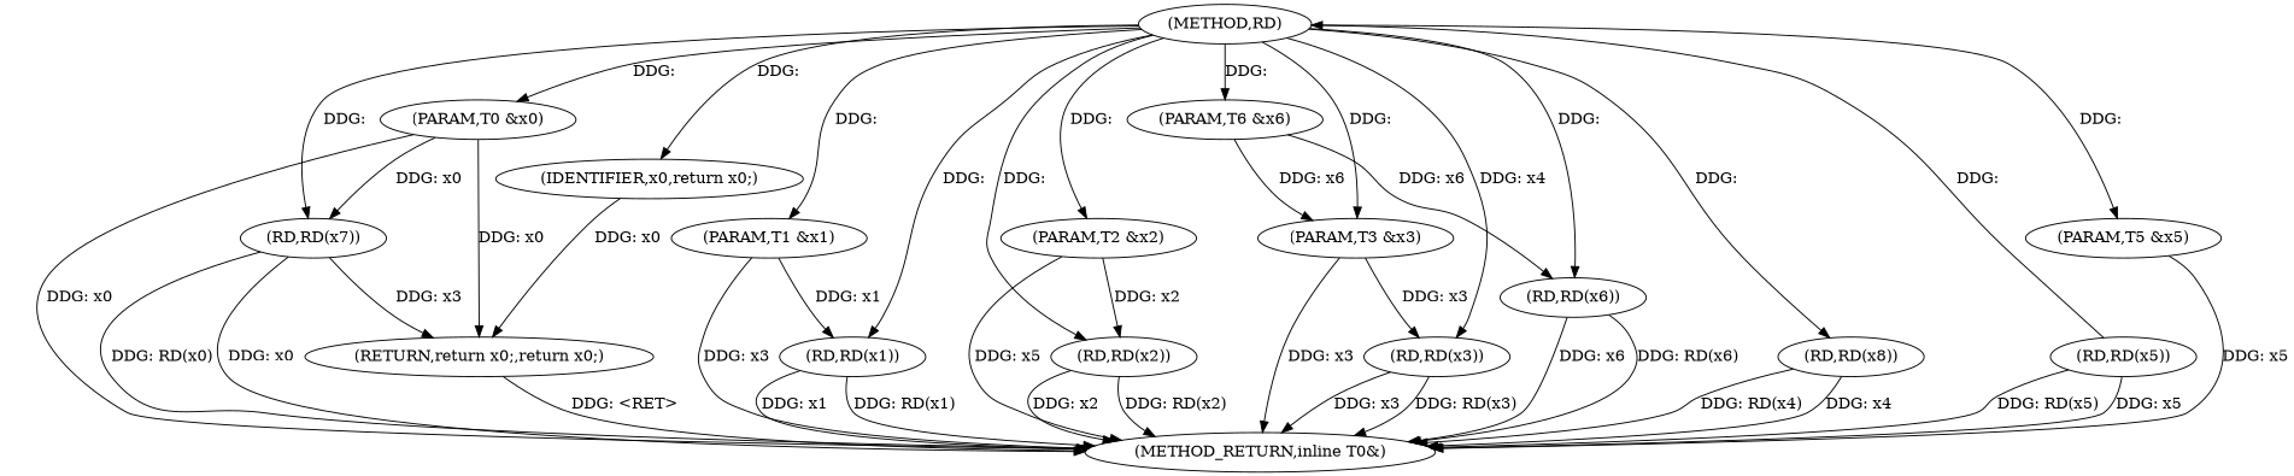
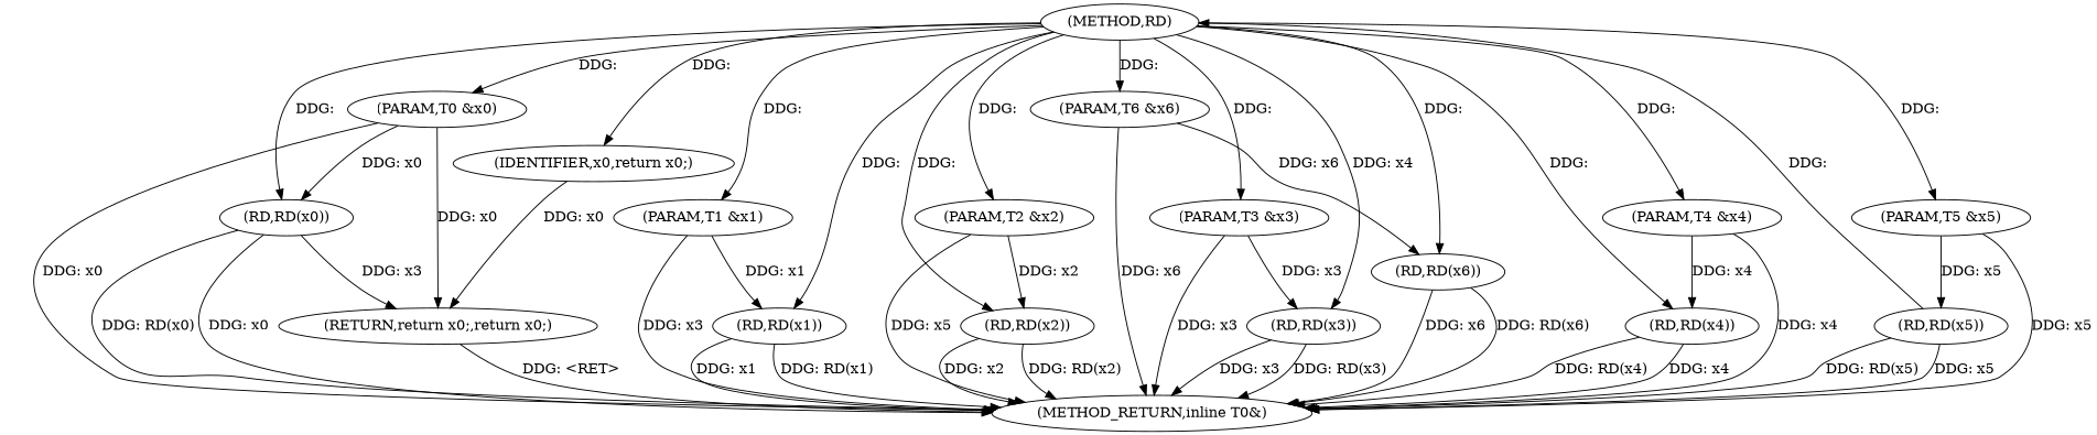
  digraph {
    n1 [label="(METHOD,RD)"]
    n2 [label="(PARAM,T0 &x0)"]
    n3 [label="(PARAM,T1 &x1)"]
    n4 [label="(PARAM,T2 &x2)"]
    n5 [label="(PARAM,T3 &x3)"]
+   n6 [label="(PARAM,T4 &x4)"]
    n7 [label="(PARAM,T5 &x5)"]
    n8 [label="(PARAM,T6 &x6)"]
-   n9 [label="(RD,RD(x7))"]
+   n9 [label="(RD,RD(x0))"]
    n10 [label="(IDENTIFIER,x0,return x0;)"]
    n11 [label="(RD,RD(x1))"]
    n12 [label="(RD,RD(x2))"]
    n13 [label="(RD,RD(x3))"]
-   n14 [label="(RD,RD(x8))"]
+   n14 [label="(RD,RD(x4))"]
    n15 [label="(RD,RD(x6))"]
    n16 [label="(METHOD_RETURN,inline T0&)"]
    n17 [label="(RETURN,return x0;,return x0;)"]
    n18 [label="(RD,RD(x5))"]
    n1 -> n2 [label="DDG: "]
    n1 -> n3 [label="DDG: "]
    n1 -> n4 [label="DDG: "]
    n1 -> n5 [label="DDG: "]
+   n1 -> n6 [label="DDG: "]
    n1 -> n7 [label="DDG: "]
    n1 -> n8 [label="DDG: "]
    n1 -> n9 [label="DDG: "]
    n1 -> n10 [label="DDG: "]
    n1 -> n11 [label="DDG: "]
    n1 -> n12 [label="DDG: "]
    n1 -> n13 [label="DDG: x4"]
    n1 -> n14 [label="DDG: "]
    n1 -> n15 [label="DDG: "]
    n2 -> n9 [label="DDG: x0"]
    n2 -> n16 [label="DDG: x0"]
    n2 -> n17 [label="DDG: x0"]
    n3 -> n11 [label="DDG: x1"]
    n3 -> n16 [label="DDG: x3"]
    n4 -> n12 [label="DDG: x2"]
    n4 -> n16 [label="DDG: x5"]
    n5 -> n13 [label="DDG: x3"]
    n5 -> n16 [label="DDG: x3"]
+   n6 -> n14 [label="DDG: x4"]
+   n6 -> n16 [label="DDG: x4"]
    n7 -> n16 [label="DDG: x5"]
+   n7 -> n18 [label="DDG: x5"]
    n8 -> n15 [label="DDG: x6"]
-   n8 -> n5 [label="DDG: x6"]
+   n8 -> n16 [label="DDG: x6"]
    n9 -> n16 [label="DDG: x0"]
    n9 -> n16 [label="DDG: RD(x0)"]
    n9 -> n17 [label="DDG: x3"]
    n10 -> n17 [label="DDG: x0"]
    n11 -> n16 [label="DDG: x1"]
    n11 -> n16 [label="DDG: RD(x1)"]
    n12 -> n16 [label="DDG: x2"]
    n12 -> n16 [label="DDG: RD(x2)"]
    n13 -> n16 [label="DDG: x3"]
    n13 -> n16 [label="DDG: RD(x3)"]
    n14 -> n16 [label="DDG: x4"]
    n14 -> n16 [label="DDG: RD(x4)"]
    n15 -> n16 [label="DDG: x6"]
    n15 -> n16 [label="DDG: RD(x6)"]
    n17 -> n16 [label="DDG: <RET>"]
    n18 -> n1 [label="DDG: "]
    n18 -> n16 [label="DDG: x5"]
    n18 -> n16 [label="DDG: RD(x5)"]
  }
